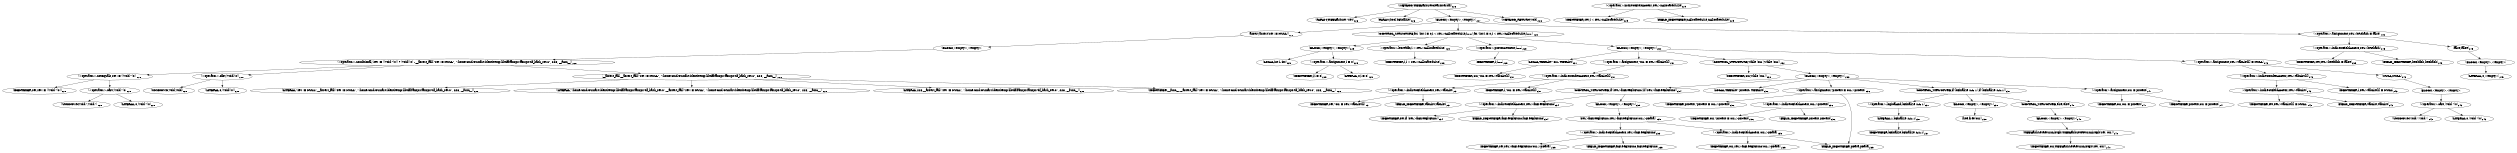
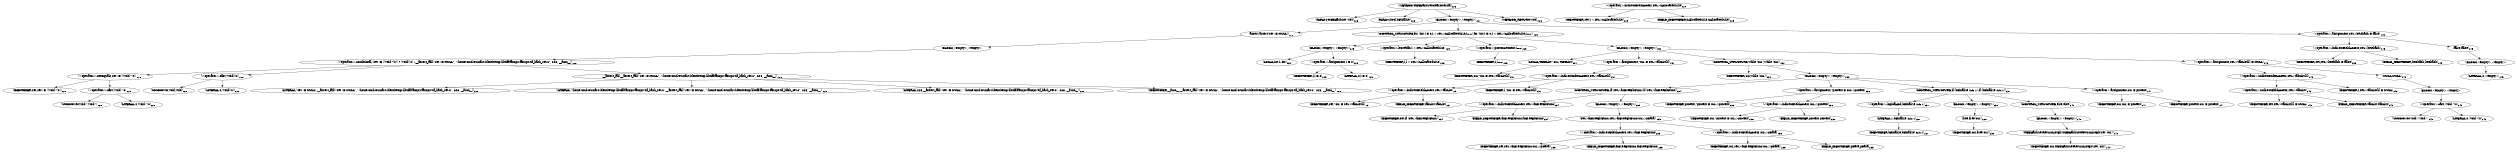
  digraph {
    n1 [label=<(METHOD,TIFFHashSetClearInternal)<SUB>226</SUB>>]
    n2 [label=<(PARAM,TIFFHashSet *set)<SUB>226</SUB>>]
    n3 [label=<(PARAM,bool bFinalize)<SUB>226</SUB>>]
    n4 [label=<(BLOCK,&lt;empty&gt;,&lt;empty&gt;)<SUB>227</SUB>>]
    n5 [label=<(METHOD_RETURN,void)<SUB>226</SUB>>]
    n6 [label=<(assert,assert(set != NULL))<SUB>228</SUB>>]
    n7 [label=<(CONTROL_STRUCTURE,for (int i = 0;i &lt; set-&gt;nAllocatedSize;i++),for (int i = 0;i &lt; set-&gt;nAllocatedSize;i++))<SUB>229</SUB>>]
    n8 [label=<(&lt;operator&gt;.assignment,set-&gt;bRehash = false)<SUB>245</SUB>>]
    n9 [label=<(BLOCK,&lt;empty&gt;,&lt;empty&gt;)>]
    n10 [label=<(BLOCK,&lt;empty&gt;,&lt;empty&gt;)<SUB>229</SUB>>]
    n11 [label=<(&lt;operator&gt;.lessThan,i &lt; set-&gt;nAllocatedSize)<SUB>229</SUB>>]
    n12 [label=<(&lt;operator&gt;.postIncrement,i++)<SUB>229</SUB>>]
    n13 [label=<(BLOCK,&lt;empty&gt;,&lt;empty&gt;)<SUB>230</SUB>>]
    n14 [label=<(&lt;operator&gt;.indirectFieldAccess,set-&gt;bRehash)<SUB>245</SUB>>]
    n15 [label=<(false,false)<SUB>245</SUB>>]
    n16 [label=<(&lt;operator&gt;.conditional,(set != ((void *)0)) ? (void)(0) : __assert_fail(&quot;set != NULL&quot;, &quot;/home/cmd/OSmart/identitemp/libtiff/fax2ps/fax2ps/tif_hash_set.c&quot;, 228, __func__))<SUB>228</SUB>>]
    n17 [label=<(&lt;operator&gt;.notEquals,set != ((void *)0))<SUB>228</SUB>>]
    n18 [label=<(&lt;operator&gt;.cast,(void)(0))<SUB>228</SUB>>]
    n19 [label=<(__assert_fail,__assert_fail(&quot;set != NULL&quot;, &quot;/home/cmd/OSmart/identitemp/libtiff/fax2ps/fax2ps/tif_hash_set.c&quot;, 228, __func__))<SUB>228</SUB>>]
    n20 [label=<(IDENTIFIER,set,set != ((void *)0))<SUB>228</SUB>>]
    n21 [label=<(&lt;operator&gt;.cast,(void *)0)<SUB>228</SUB>>]
    n22 [label=<(UNKNOWN,void,void)<SUB>228</SUB>>]
    n23 [label=<(LITERAL,0,(void)(0))<SUB>228</SUB>>]
    n24 [label=<(LITERAL,&quot;set != NULL&quot;,__assert_fail(&quot;set != NULL&quot;, &quot;/home/cmd/OSmart/identitemp/libtiff/fax2ps/fax2ps/tif_hash_set.c&quot;, 228, __func__))<SUB>228</SUB>>]
    n25 [label=<(LITERAL,&quot;/home/cmd/OSmart/identitemp/libtiff/fax2ps/fax2ps/tif_hash_set.c&quot;,__assert_fail(&quot;set != NULL&quot;, &quot;/home/cmd/OSmart/identitemp/libtiff/fax2ps/fax2ps/tif_hash_set.c&quot;, 228, __func__))<SUB>228</SUB>>]
    n26 [label=<(LITERAL,228,__assert_fail(&quot;set != NULL&quot;, &quot;/home/cmd/OSmart/identitemp/libtiff/fax2ps/fax2ps/tif_hash_set.c&quot;, 228, __func__))<SUB>228</SUB>>]
    n27 [label=<(IDENTIFIER,__func__,__assert_fail(&quot;set != NULL&quot;, &quot;/home/cmd/OSmart/identitemp/libtiff/fax2ps/fax2ps/tif_hash_set.c&quot;, 228, __func__))<SUB>228</SUB>>]
    n28 [label=<(UNKNOWN,void *,void *)<SUB>228</SUB>>]
    n29 [label=<(LITERAL,0,(void *)0)<SUB>228</SUB>>]
    n30 [label=<(LOCAL,int i: int)<SUB>229</SUB>>]
    n31 [label=<(&lt;operator&gt;.assignment,i = 0)<SUB>229</SUB>>]
    n32 [label=<(IDENTIFIER,i,i &lt; set-&gt;nAllocatedSize)<SUB>229</SUB>>]
    n33 [label=<(IDENTIFIER,i,i++)<SUB>229</SUB>>]
    n34 [label=<(LOCAL,TIFFList* cur: TIFFList)<SUB>231</SUB>>]
    n35 [label=<(&lt;operator&gt;.assignment,*cur = set-&gt;tabList[i])<SUB>231</SUB>>]
    n36 [label=<(CONTROL_STRUCTURE,while (cur),while (cur))<SUB>232</SUB>>]
    n37 [label=<(&lt;operator&gt;.assignment,set-&gt;tabList[i] = NULL)<SUB>243</SUB>>]
    n38 [label=<(IDENTIFIER,i,i = 0)<SUB>229</SUB>>]
    n39 [label=<(LITERAL,0,i = 0)<SUB>229</SUB>>]
    n40 [label=<(&lt;operator&gt;.indirectFieldAccess,set-&gt;nAllocatedSize)<SUB>229</SUB>>]
    n41 [label=<(IDENTIFIER,set,i &lt; set-&gt;nAllocatedSize)<SUB>229</SUB>>]
    n42 [label=<(FIELD_IDENTIFIER,nAllocatedSize,nAllocatedSize)<SUB>229</SUB>>]
    n43 [label=<(IDENTIFIER,cur,*cur = set-&gt;tabList[i])<SUB>231</SUB>>]
    n44 [label=<(&lt;operator&gt;.indirectIndexAccess,set-&gt;tabList[i])<SUB>231</SUB>>]
    n45 [label=<(IDENTIFIER,cur,while (cur))<SUB>232</SUB>>]
    n46 [label=<(BLOCK,&lt;empty&gt;,&lt;empty&gt;)<SUB>233</SUB>>]
    n47 [label=<(&lt;operator&gt;.indirectIndexAccess,set-&gt;tabList[i])<SUB>243</SUB>>]
    n48 [label=<(NULL,NULL)<SUB>243</SUB>>]
    n49 [label=<(&lt;operator&gt;.indirectFieldAccess,set-&gt;tabList)<SUB>231</SUB>>]
    n50 [label=<(IDENTIFIER,i,*cur = set-&gt;tabList[i])<SUB>231</SUB>>]
    n51 [label=<(IDENTIFIER,set,*cur = set-&gt;tabList[i])<SUB>231</SUB>>]
    n52 [label=<(FIELD_IDENTIFIER,tabList,tabList)<SUB>231</SUB>>]
    n53 [label=<(CONTROL_STRUCTURE,if (set-&gt;fnFreeEltFunc),if (set-&gt;fnFreeEltFunc))<SUB>234</SUB>>]
-   n54 [label=<(LOCAL,TIFFList* psNext: TIFFList)<SUB>236</SUB>>]
    n55 [label=<(&lt;operator&gt;.assignment,*psNext = cur-&gt;psNext)<SUB>236</SUB>>]
    n56 [label=<(CONTROL_STRUCTURE,if (bFinalize &amp;&amp; 1),if (bFinalize &amp;&amp; 1))<SUB>237</SUB>>]
    n57 [label=<(&lt;operator&gt;.assignment,cur = psNext)<SUB>241</SUB>>]
    n58 [label=<(&lt;operator&gt;.indirectFieldAccess,set-&gt;fnFreeEltFunc)<SUB>234</SUB>>]
    n59 [label=<(BLOCK,&lt;empty&gt;,&lt;empty&gt;)<SUB>235</SUB>>]
    n60 [label=<(IDENTIFIER,psNext,*psNext = cur-&gt;psNext)<SUB>236</SUB>>]
    n61 [label=<(&lt;operator&gt;.indirectFieldAccess,cur-&gt;psNext)<SUB>236</SUB>>]
    n62 [label=<(&lt;operator&gt;.logicalAnd,bFinalize &amp;&amp; 1)<SUB>237</SUB>>]
    n63 [label=<(BLOCK,&lt;empty&gt;,&lt;empty&gt;)<SUB>238</SUB>>]
    n64 [label=<(CONTROL_STRUCTURE,else,else)<SUB>240</SUB>>]
    n65 [label=<(IDENTIFIER,cur,cur = psNext)<SUB>241</SUB>>]
    n66 [label=<(IDENTIFIER,psNext,cur = psNext)<SUB>241</SUB>>]
    n67 [label=<(IDENTIFIER,set,if (set-&gt;fnFreeEltFunc))<SUB>234</SUB>>]
    n68 [label=<(FIELD_IDENTIFIER,fnFreeEltFunc,fnFreeEltFunc)<SUB>234</SUB>>]
    n69 [label=<(set-&gt;fnFreeEltFunc,set-&gt;fnFreeEltFunc(cur-&gt;pData))<SUB>235</SUB>>]
    n70 [label=<(&lt;operator&gt;.indirectFieldAccess,set-&gt;fnFreeEltFunc)<SUB>235</SUB>>]
    n71 [label=<(&lt;operator&gt;.indirectFieldAccess,cur-&gt;pData)<SUB>235</SUB>>]
    n72 [label=<(IDENTIFIER,set,set-&gt;fnFreeEltFunc(cur-&gt;pData))<SUB>235</SUB>>]
    n73 [label=<(FIELD_IDENTIFIER,fnFreeEltFunc,fnFreeEltFunc)<SUB>235</SUB>>]
    n74 [label=<(IDENTIFIER,cur,set-&gt;fnFreeEltFunc(cur-&gt;pData))<SUB>235</SUB>>]
    n75 [label=<(FIELD_IDENTIFIER,pData,pData)<SUB>235</SUB>>]
    n76 [label=<(IDENTIFIER,cur,*psNext = cur-&gt;psNext)<SUB>236</SUB>>]
    n77 [label=<(FIELD_IDENTIFIER,psNext,psNext)<SUB>236</SUB>>]
    n78 [label=<(LITERAL,1,bFinalize &amp;&amp; 1)<SUB>237</SUB>>]
    n79 [label=<(free,free(cur))<SUB>238</SUB>>]
    n80 [label=<(BLOCK,&lt;empty&gt;,&lt;empty&gt;)<SUB>240</SUB>>]
    n81 [label=<(IDENTIFIER,bFinalize,bFinalize &amp;&amp; 1)<SUB>237</SUB>>]
+   n82 [label=<(IDENTIFIER,cur,free(cur))<SUB>238</SUB>>]
    n83 [label=<(TIFFHashSetReturnListElt,TIFFHashSetReturnListElt(set, cur))<SUB>240</SUB>>]
    n84 [label=<(IDENTIFIER,cur,TIFFHashSetReturnListElt(set, cur))<SUB>240</SUB>>]
    n85 [label=<(&lt;operator&gt;.indirectFieldAccess,set-&gt;tabList)<SUB>243</SUB>>]
    n86 [label=<(IDENTIFIER,i,set-&gt;tabList[i] = NULL)<SUB>243</SUB>>]
    n87 [label=<(BLOCK,&lt;empty&gt;,&lt;empty&gt;)>]
    n88 [label=<(IDENTIFIER,set,set-&gt;tabList[i] = NULL)<SUB>243</SUB>>]
    n89 [label=<(FIELD_IDENTIFIER,tabList,tabList)<SUB>243</SUB>>]
    n90 [label=<(&lt;operator&gt;.cast,(void *)0)<SUB>243</SUB>>]
    n91 [label=<(UNKNOWN,void *,void *)<SUB>243</SUB>>]
    n92 [label=<(LITERAL,0,(void *)0)<SUB>243</SUB>>]
    n93 [label=<(IDENTIFIER,set,set-&gt;bRehash = false)<SUB>235</SUB>>]
    n94 [label=<(FIELD_IDENTIFIER,bRehash,bRehash)<SUB>245</SUB>>]
    n95 [label=<(BLOCK,&lt;empty&gt;,&lt;empty&gt;)>]
    n96 [label=<(LITERAL,0,&lt;empty&gt;)<SUB>245</SUB>>]
    n1 -> n2
    n1 -> n3
    n1 -> n4
    n1 -> n5
    n4 -> n6
    n4 -> n7
    n4 -> n8
    n6 -> n9
    n7 -> n10
    n7 -> n11
    n7 -> n12
    n7 -> n13
    n8 -> n14
    n8 -> n15
    n9 -> n16
    n10 -> n30
    n10 -> n31
    n11 -> n32
    n12 -> n33
    n13 -> n34
    n13 -> n35
    n13 -> n36
    n13 -> n37
    n14 -> n93
    n14 -> n94
    n15 -> n95
    n16 -> n17
    n16 -> n18
    n16 -> n19
    n17 -> n20
    n17 -> n21
    n18 -> n22
    n18 -> n23
    n19 -> n24
    n19 -> n25
    n19 -> n26
    n19 -> n27
    n21 -> n28
    n21 -> n29
    n31 -> n38
    n31 -> n39
    n34 -> n43
    n35 -> n44
    n36 -> n45
    n36 -> n46
    n37 -> n47
    n37 -> n48
    n40 -> n41
    n40 -> n42
    n44 -> n49
    n44 -> n50
    n46 -> n53
-   n46 -> n54
    n46 -> n55
    n46 -> n56
    n46 -> n57
    n47 -> n85
    n47 -> n86
    n48 -> n87
    n49 -> n51
    n49 -> n52
    n53 -> n58
    n53 -> n59
    n55 -> n60
-   n55 -> n75
+   n55 -> n61
    n56 -> n62
    n56 -> n63
    n56 -> n64
    n57 -> n65
    n57 -> n66
    n58 -> n67
    n58 -> n68
    n59 -> n69
    n61 -> n76
    n61 -> n77
    n62 -> n78
    n63 -> n79
    n64 -> n80
    n69 -> n70
    n69 -> n71
    n70 -> n72
    n70 -> n73
    n71 -> n74
    n71 -> n75
    n78 -> n81
+   n79 -> n82
    n80 -> n83
    n83 -> n84
    n85 -> n88
    n85 -> n89
    n87 -> n90
    n90 -> n91
    n90 -> n92
    n95 -> n96
  }
